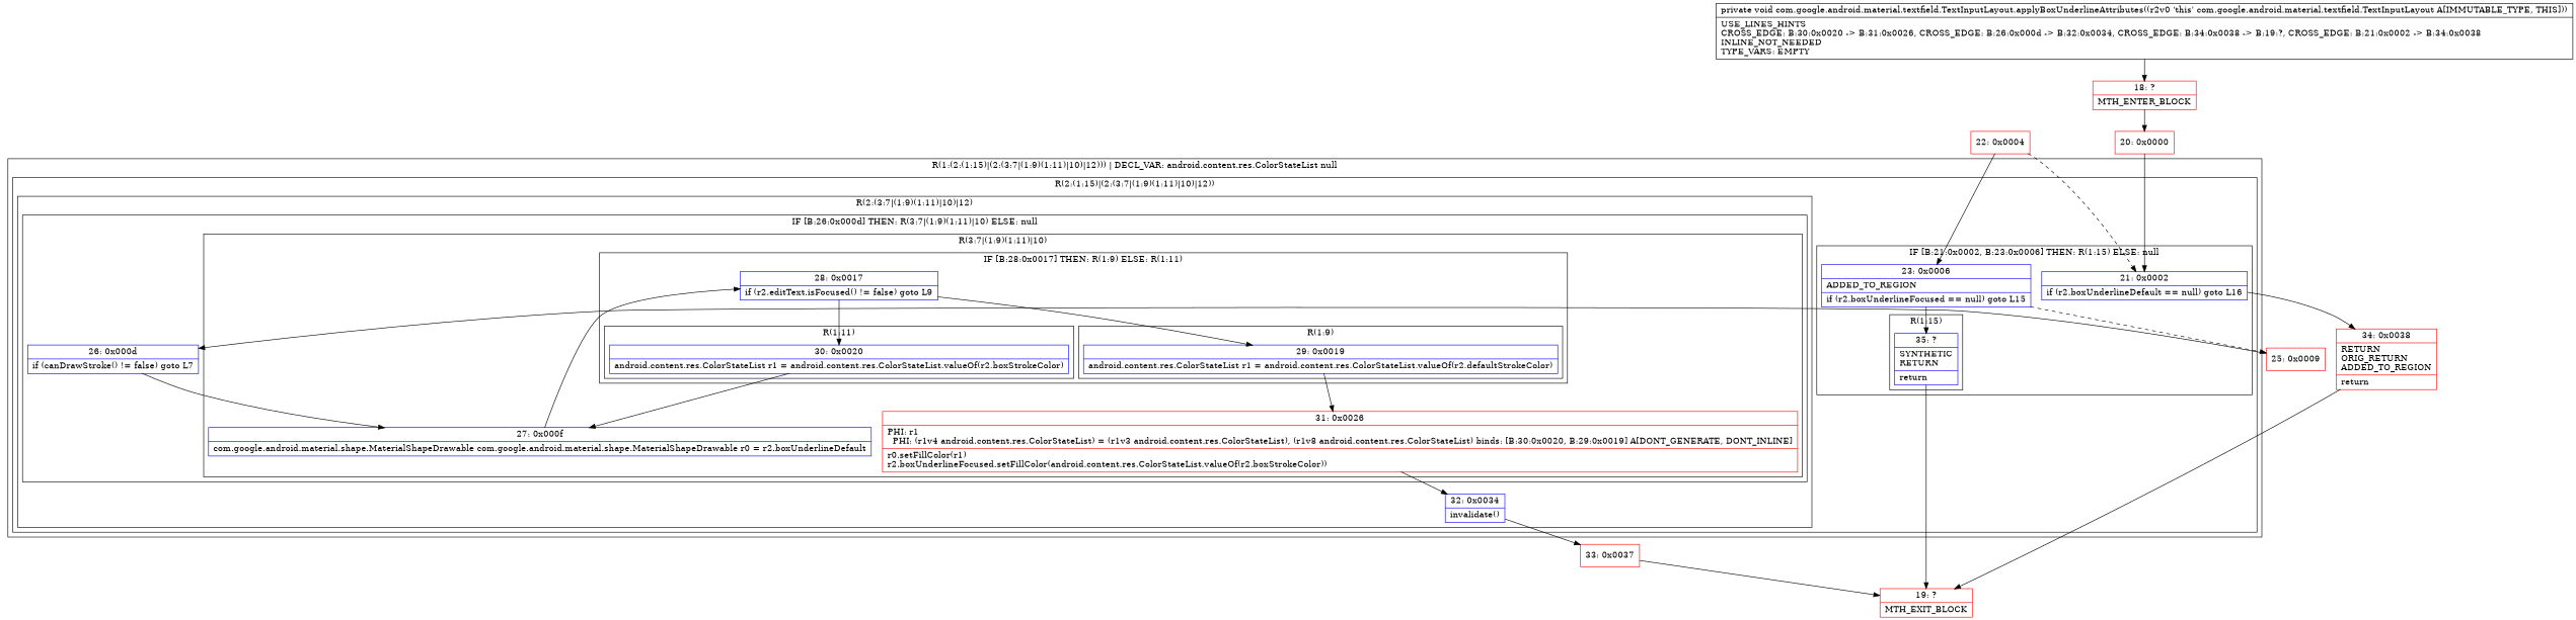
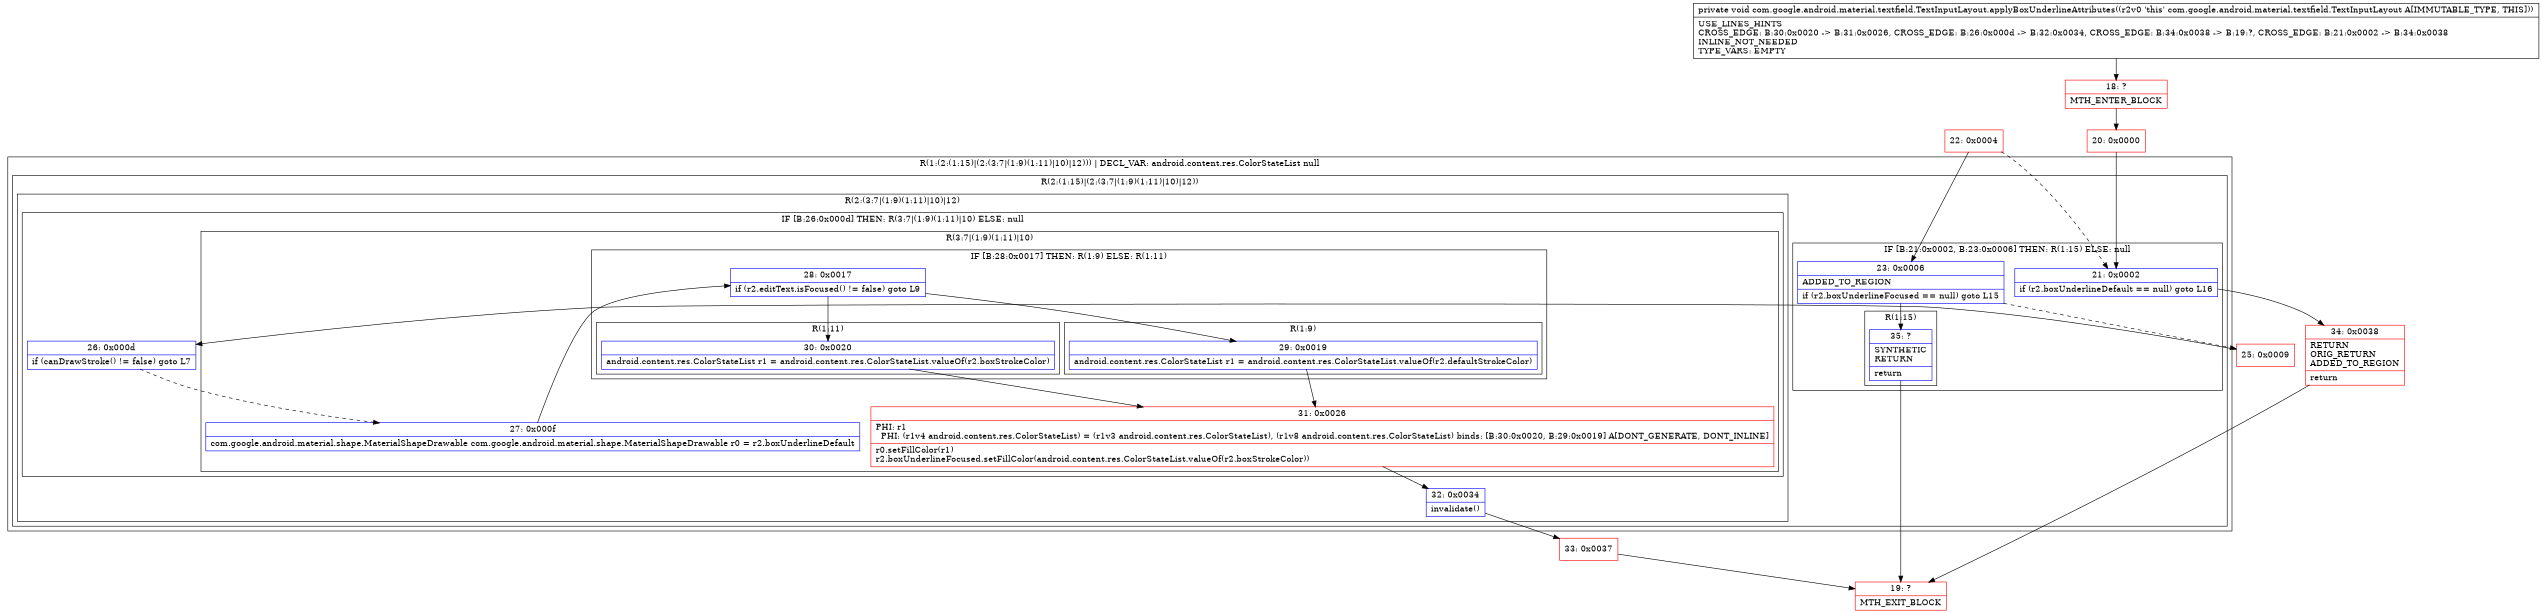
  digraph {
    node [color=blue shape=record]
    n1 [label="{35\:\ ?|SYNTHETIC\lRETURN\l|return\l}"]
    n2 [label="{21\:\ 0x0002|if (r2.boxUnderlineDefault == null) goto L16\l}"]
    n3 [label="{23\:\ 0x0006|ADDED_TO_REGION\l|if (r2.boxUnderlineFocused == null) goto L15\l}"]
    n4 [label="{29\:\ 0x0019|android.content.res.ColorStateList r1 = android.content.res.ColorStateList.valueOf(r2.defaultStrokeColor)\l}"]
    n5 [label="{30\:\ 0x0020|android.content.res.ColorStateList r1 = android.content.res.ColorStateList.valueOf(r2.boxStrokeColor)\l}"]
    n6 [label="{28\:\ 0x0017|if (r2.editText.isFocused() != false) goto L9\l}"]
    n7 [label="{27\:\ 0x000f|com.google.android.material.shape.MaterialShapeDrawable com.google.android.material.shape.MaterialShapeDrawable r0 = r2.boxUnderlineDefault\l}"]
    n8 [color=red label="{31\:\ 0x0026|PHI: r1 \l  PHI: (r1v4 android.content.res.ColorStateList) = (r1v3 android.content.res.ColorStateList), (r1v8 android.content.res.ColorStateList) binds: [B:30:0x0020, B:29:0x0019] A[DONT_GENERATE, DONT_INLINE]\l|r0.setFillColor(r1)\lr2.boxUnderlineFocused.setFillColor(android.content.res.ColorStateList.valueOf(r2.boxStrokeColor))\l}"]
    n9 [label="{26\:\ 0x000d|if (canDrawStroke() != false) goto L7\l}"]
    n10 [label="{32\:\ 0x0034|invalidate()\l}"]
    n11 [color=red label="{19\:\ ?|MTH_EXIT_BLOCK\l}"]
    n12 [color=red label="{34\:\ 0x0038|RETURN\lORIG_RETURN\lADDED_TO_REGION\l|return\l}"]
    n13 [color=red label="{25\:\ 0x0009}"]
    n14 [color=red label="{33\:\ 0x0037}"]
    n15 [color=red label="{22\:\ 0x0004}"]
    n16 [color=red label="{18\:\ ?|MTH_ENTER_BLOCK\l}"]
    n17 [color=red label="{20\:\ 0x0000}"]
    n18 [label="{private void com.google.android.material.textfield.TextInputLayout.applyBoxUnderlineAttributes((r2v0 'this' com.google.android.material.textfield.TextInputLayout A[IMMUTABLE_TYPE, THIS]))  | USE_LINES_HINTS\lCROSS_EDGE: B:30:0x0020 \-\> B:31:0x0026, CROSS_EDGE: B:26:0x000d \-\> B:32:0x0034, CROSS_EDGE: B:34:0x0038 \-\> B:19:?, CROSS_EDGE: B:21:0x0002 \-\> B:34:0x0038\lINLINE_NOT_NEEDED\lTYPE_VARS: EMPTY\l}" color=""]
    subgraph cluster_1 {
      label="R(1:(2:(1:15)|(2:(3:7|(1:9)(1:11)|10)|12))) | DECL_VAR: android.content.res.ColorStateList null\l"
      subgraph cluster_2 {
        label="R(2:(1:15)|(2:(3:7|(1:9)(1:11)|10)|12))"
        subgraph cluster_3 {
          label="IF [B:21:0x0002, B:23:0x0006] THEN: R(1:15) ELSE: null"
          n2
          n3
          subgraph cluster_4 {
            label="R(1:15)"
            n1
          }
        }
        subgraph cluster_5 {
          label="R(2:(3:7|(1:9)(1:11)|10)|12)"
          n10
          subgraph cluster_6 {
            label="IF [B:26:0x000d] THEN: R(3:7|(1:9)(1:11)|10) ELSE: null"
            n9
            subgraph cluster_7 {
              label="R(3:7|(1:9)(1:11)|10)"
              n7
              n8
              subgraph cluster_8 {
                label="IF [B:28:0x0017] THEN: R(1:9) ELSE: R(1:11)"
                n6
                subgraph cluster_9 {
                  label="R(1:9)"
                  n4
                }
                subgraph cluster_10 {
                  label="R(1:11)"
                  n5
                }
              }
            }
          }
        }
      }
    }
    n1 -> n11
    n2 -> n12
    n3 -> n1
    n3 -> n13 [style=dashed]
    n4 -> n8
-   n5 -> n7
+   n5 -> n8
    n6 -> n4
    n6 -> n5 [style=solid]
    n7 -> n6
    n8 -> n10
-   n9 -> n7
+   n9 -> n7 [style=dashed]
    n10 -> n14
    n12 -> n11
    n13 -> n9
    n14 -> n11
    n15 -> n2 [style=dashed]
    n15 -> n3
    n16 -> n17
    n17 -> n2
    n18 -> n16
  }
